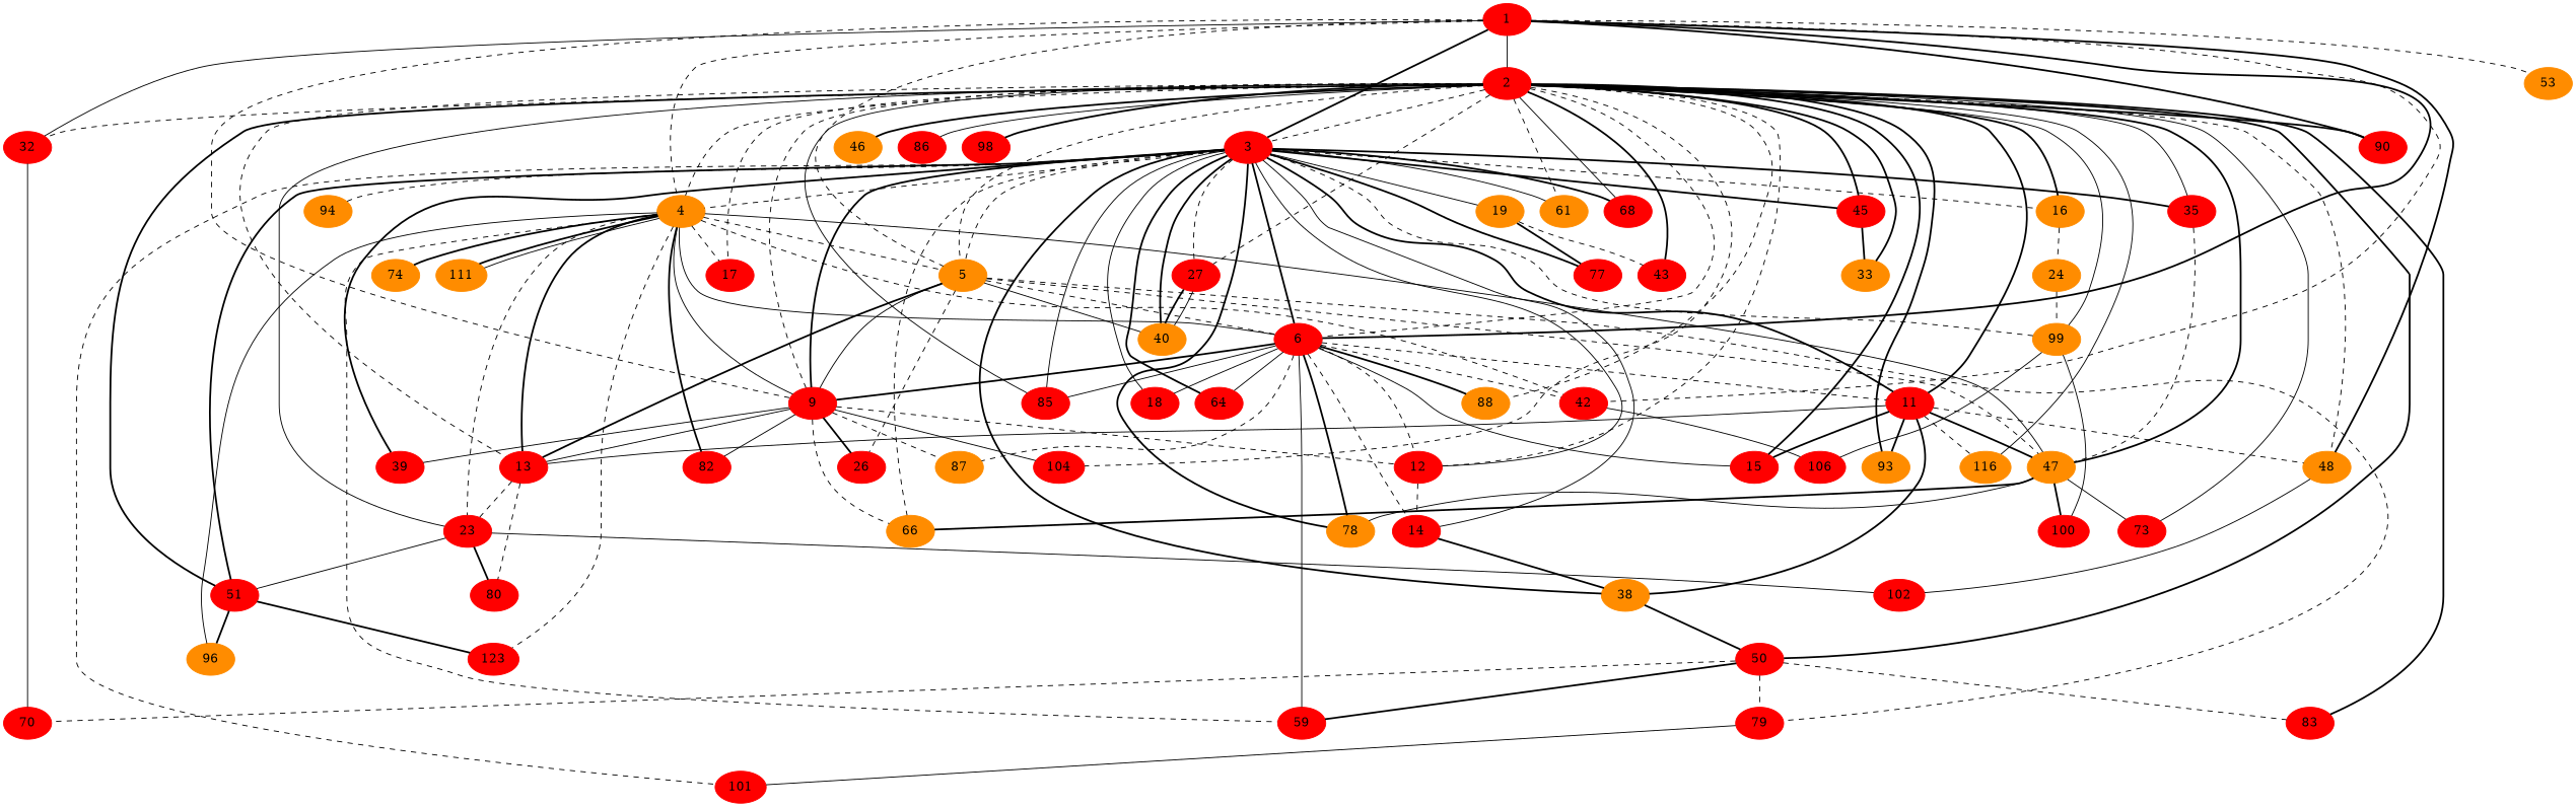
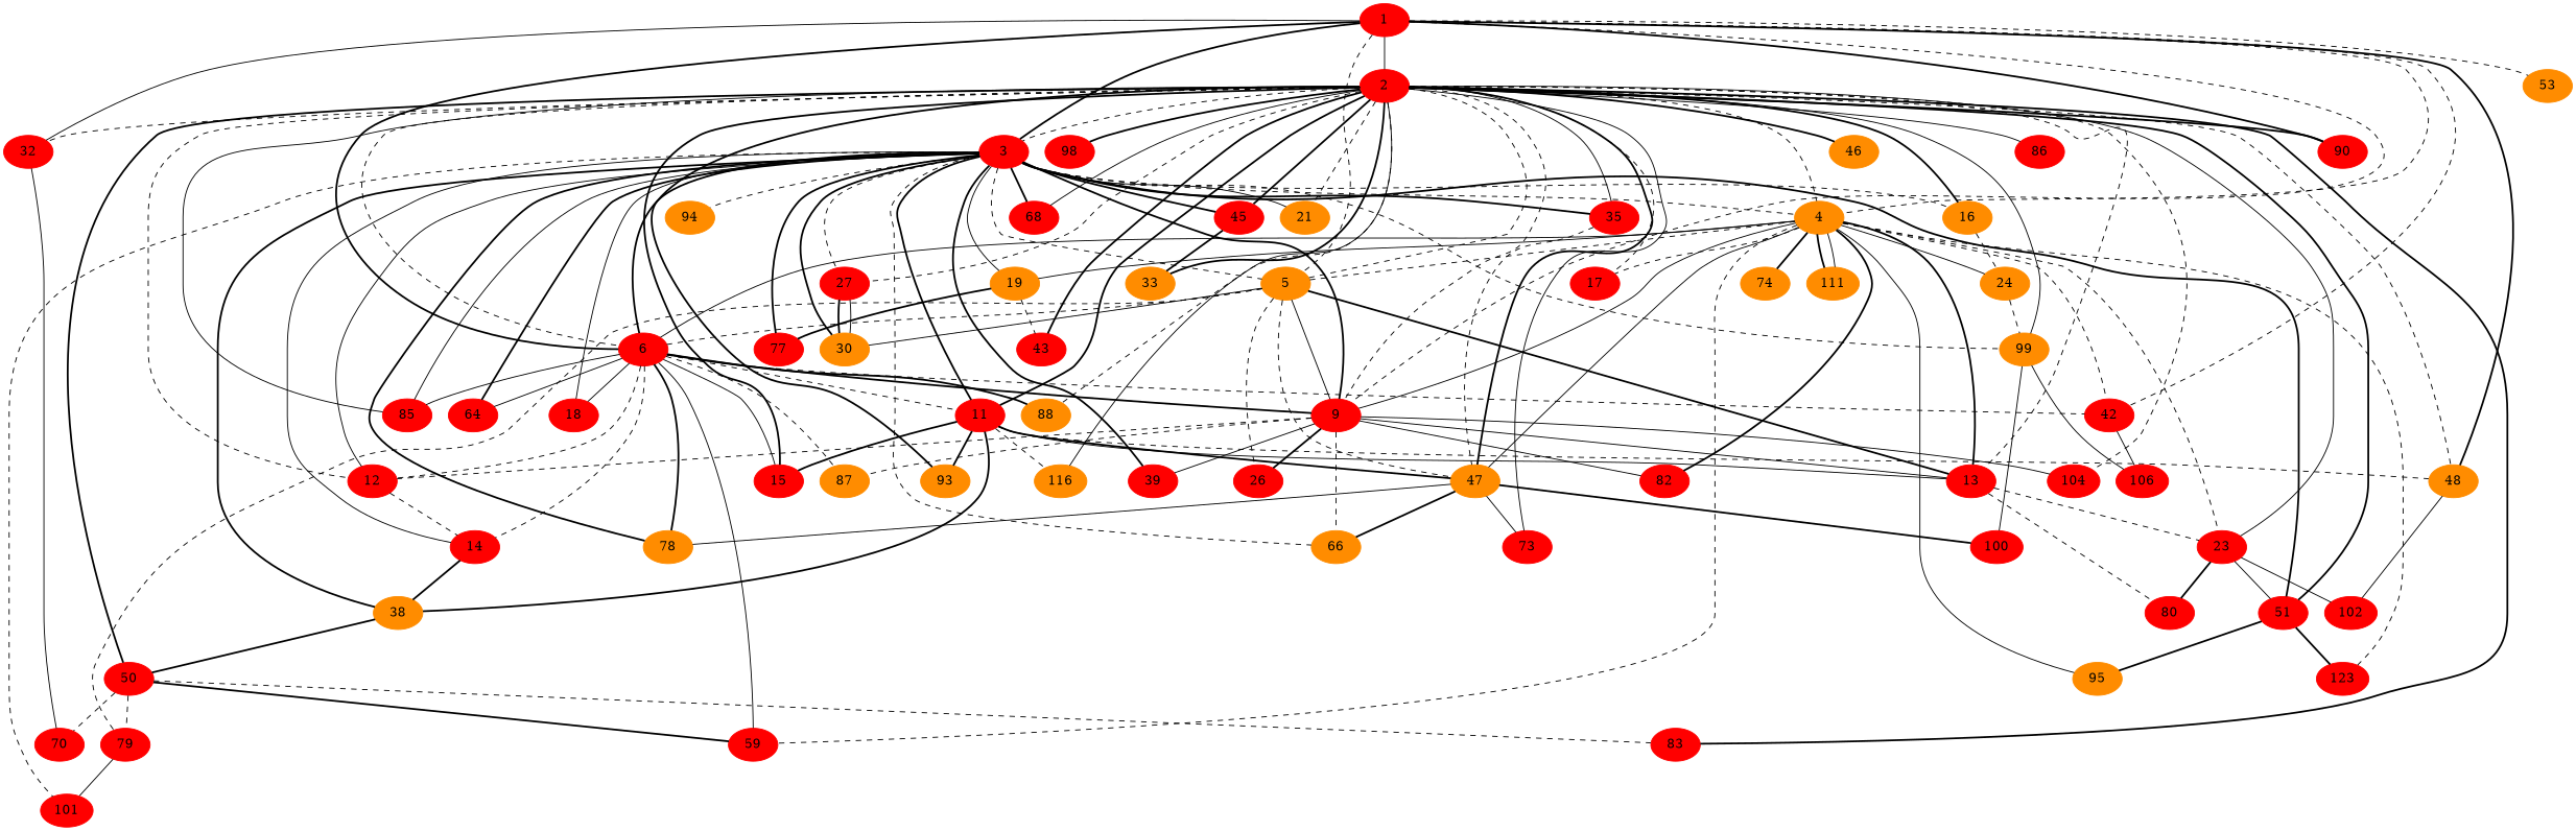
  graph {
    node [color=red style=filled]
    edge [style=dashed]
    2 [super="+8+65+122+55"]
    3 [super="+10+109+44+33+72+97+22+117+92+52+54"]
    4 [color=darkorange super="+60+36+107"]
    5 [color=darkorange super="+124+138+113+49+25"]
    6 [super="+108+58+84+76+91+7"]
    9 [super="+89"]
    32
    48 [color=darkorange super="+67"]
    90 [super="+140"]
    11 [super="+34"]
    12
    13 [super="+95"]
    15
    16 [color=darkorange]
    17
-   21 [color=darkorange label=61]
+   21 [color=darkorange]
    23 [super="+28"]
    27
    35
    43
    45
    46 [color=darkorange]
    47 [color=darkorange super="+57+139"]
    50
    51 [super="+62"]
    n26 [color=darkorange label=33]
    68
    73
    83
    85 [super="+135"]
    86
    88 [color=darkorange]
    93 [color=darkorange]
    98
    99 [color=darkorange]
    104
    116 [color=darkorange]
    1
    42 [super="+103"]
    53 [color=darkorange]
    14
    18
    19 [color=darkorange]
-   30 [color=darkorange super="+37" label=40]
+   30 [color=darkorange super="+37"]
    38 [color=darkorange super="+136"]
    39
    64
    66 [color=darkorange super="+110"]
    77
    78 [color=darkorange]
    94 [color=darkorange]
    101
    24 [color=darkorange]
    59
    74 [color=darkorange]
    82
-   96 [color=darkorange super="+125"]
+   96 [color=darkorange super="+125" label=95]
    111 [color=darkorange]
    123
    26
    79
    87 [color=darkorange super="+114"]
    70
    106
    102
    80
    100
    2 -- 3 [weight=8]
    2 -- 4 [weight=2]
    2 -- 5 [weight=4]
    2 -- 6 [weight=7]
    2 -- 9 [weight=2]
    2 -- 32
    2 -- 48
    2 -- 90 [style=bold]
    2 -- 11 [style=bold]
    2 -- 12
    2 -- 13
    2 -- 15 [style=bold]
    2 -- 16 [style=bold]
    2 -- 17
    2 -- 21
    2 -- 23 [style=solid weight=2]
    2 -- 27
    2 -- 35 [style=solid]
    2 -- 43 [style=bold]
    2 -- 45 [style=bold]
    2 -- 46 [style=bold weight=2]
    2 -- 47 [style=bold]
    2 -- 50 [style=bold weight=2]
    2 -- 51 [style=bold weight=2]
    2 -- n26 [style=bold]
    2 -- 68 [style=solid]
    2 -- 73 [style=solid]
    2 -- 83 [style=bold]
    2 -- 85 [style=solid]
    2 -- 86 [style=solid]
    2 -- 88
    2 -- 93 [style=bold]
    2 -- 98 [style=bold weight=2]
    2 -- 99 [style=solid]
    2 -- 104
    2 -- 116 [style=solid]
    3 -- 4 [weight=7]
    3 -- 5 [weight=3]
    3 -- 6 [style=bold weight=6]
    3 -- 9 [style=bold weight=2]
    3 -- 11 [style=bold]
    3 -- 12 [style=solid]
    3 -- 16 [weight=3]
    3 -- 21 [style=solid]
    3 -- 27
    3 -- 35 [style=bold]
    3 -- 45 [style=bold]
    3 -- 51 [style=bold]
    3 -- 68 [style=bold]
    3 -- 85 [style=solid]
    3 -- 99
    3 -- 14 [style=solid]
    3 -- 18 [style=solid]
    3 -- 19 [style=solid]
    3 -- 30 [style=bold weight=2]
    3 -- 38 [style=bold]
    3 -- 39 [style=bold]
    3 -- 64 [style=bold]
    3 -- 66
    3 -- 77 [style=bold]
    3 -- 78 [style=bold]
    3 -- 94
    3 -- 101
    4 -- 5
    4 -- 6 [style=solid weight=3]
    4 -- 9 [style=solid]
    4 -- 13 [style=bold]
    4 -- 17
    4 -- 23
    4 -- 47 [style=solid weight=2]
    4 -- 42
+   4 -- 19 [style=solid]
+   4 -- 24 [style=solid]
    4 -- 59
    4 -- 74 [style=bold weight=2]
    4 -- 82 [style=bold]
    4 -- 96 [style=solid]
    4 -- 111 [style=bold]
    4 -- 111 [style=solid]
    4 -- 123
    5 -- 6 [weight=3]
    5 -- 9 [style=solid]
    5 -- 13 [style=bold]
    5 -- 47
    5 -- 30 [style=solid weight=3]
    5 -- 26
    5 -- 79
    6 -- 9 [style=bold weight=2]
    6 -- 11
    6 -- 12
    6 -- 15 [style=solid]
    6 -- 85 [style=solid]
    6 -- 88 [style=bold]
    6 -- 42
    6 -- 14 [weight=3]
    6 -- 18 [style=solid]
    6 -- 64 [style=solid]
    6 -- 78 [style=bold]
    6 -- 59 [style=solid]
    6 -- 87 [weight=2]
    9 -- 12
    9 -- 13 [style=solid]
    9 -- 104 [style=solid]
    9 -- 39 [style=solid]
    9 -- 66
    9 -- 82 [style=solid]
    9 -- 26 [style=bold]
    9 -- 87
    32 -- 70 [style=solid]
    48 -- 102 [style=solid]
    11 -- 48
    11 -- 13 [style=solid]
    11 -- 15 [style=bold]
    11 -- 47 [style=bold]
    11 -- 93 [style=bold]
    11 -- 116
    11 -- 38 [style=bold]
    12 -- 14
    13 -- 23 [weight=2]
    13 -- 80
    16 -- 24
    23 -- 51 [style=solid]
    23 -- 102 [style=solid]
    23 -- 80 [style=bold]
    27 -- 30 [style=bold]
    27 -- 30 [style=solid]
    35 -- 47
    45 -- n26 [style=bold]
    47 -- 73 [style=solid]
    47 -- 66 [style=bold]
    47 -- 78 [style=solid]
    47 -- 100 [style=bold]
    50 -- 83
    50 -- 59 [style=bold]
    50 -- 79
    50 -- 70
    51 -- 96 [style=bold]
    51 -- 123 [style=bold]
    99 -- 106 [style=solid]
    99 -- 100 [style=solid]
    1 -- 2 [style=solid weight=2]
    1 -- 3 [style=bold weight=2]
    1 -- 4
    1 -- 5
    1 -- 6 [style=bold weight=2]
    1 -- 9
    1 -- 32 [style=solid]
    1 -- 48 [style=bold]
    1 -- 90 [style=bold weight=2]
    1 -- 42
    1 -- 53
    42 -- 106 [style=solid]
    14 -- 38 [style=bold]
    19 -- 43
    19 -- 77 [style=bold]
    38 -- 50 [style=bold]
    24 -- 99
    79 -- 101 [style=solid]
  }
